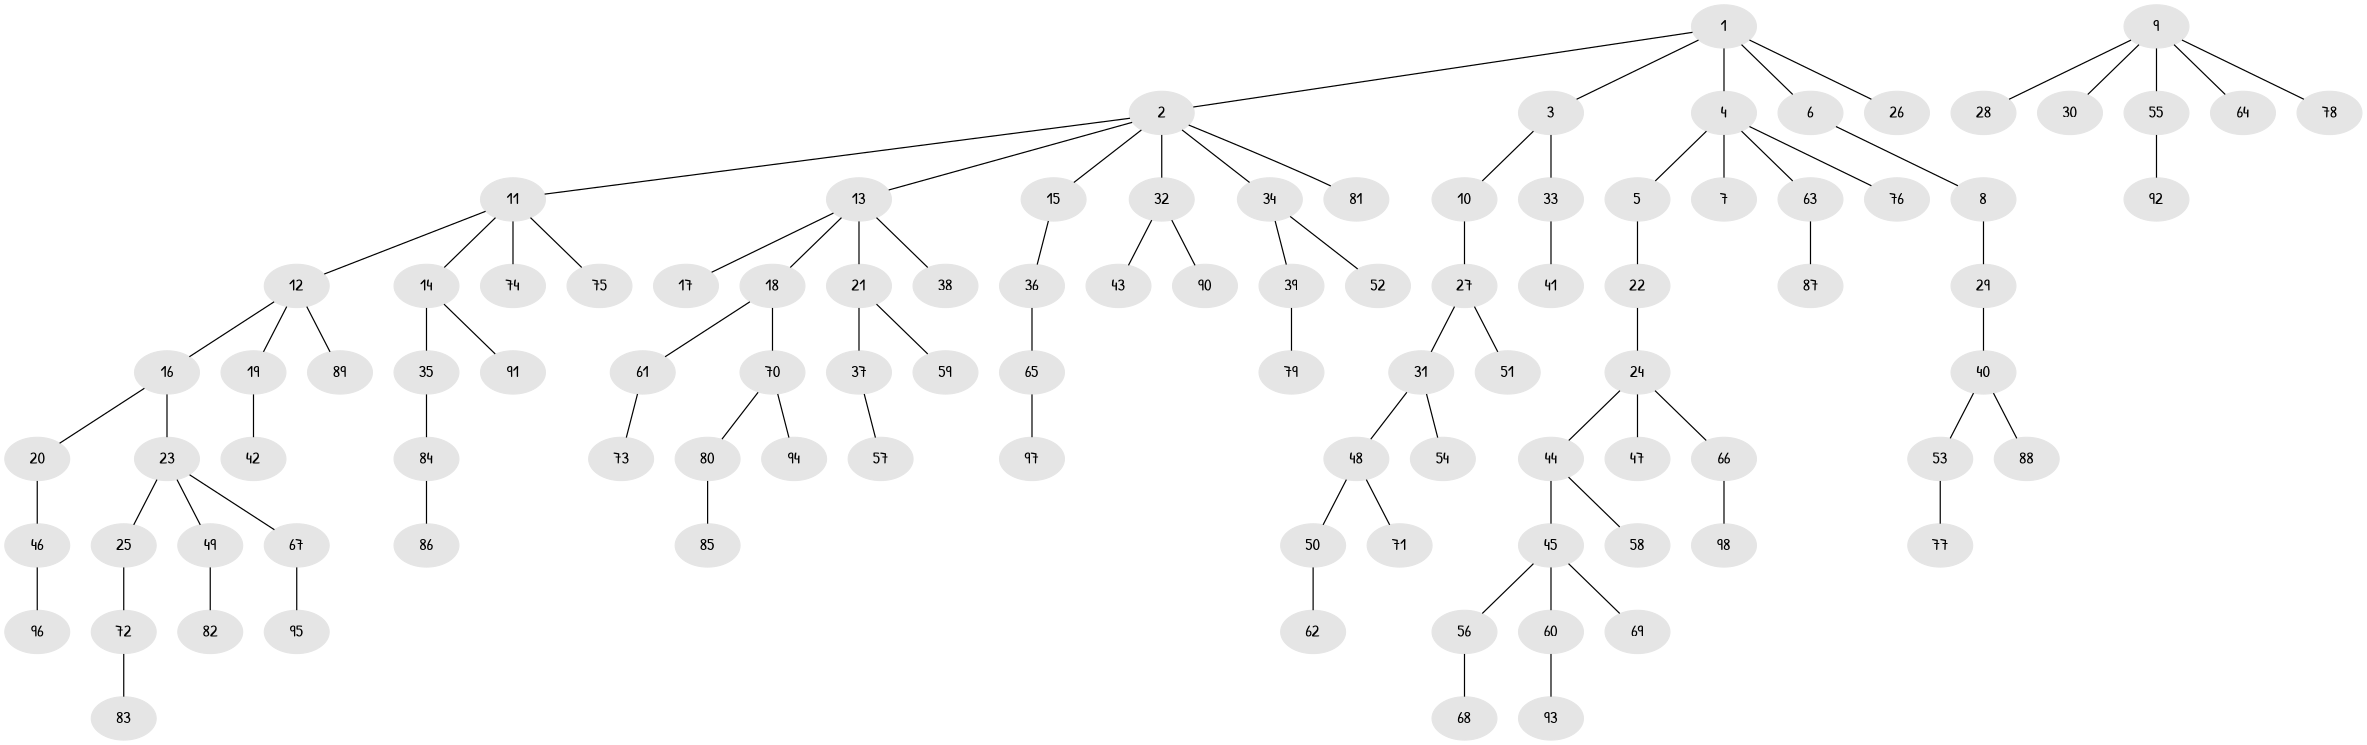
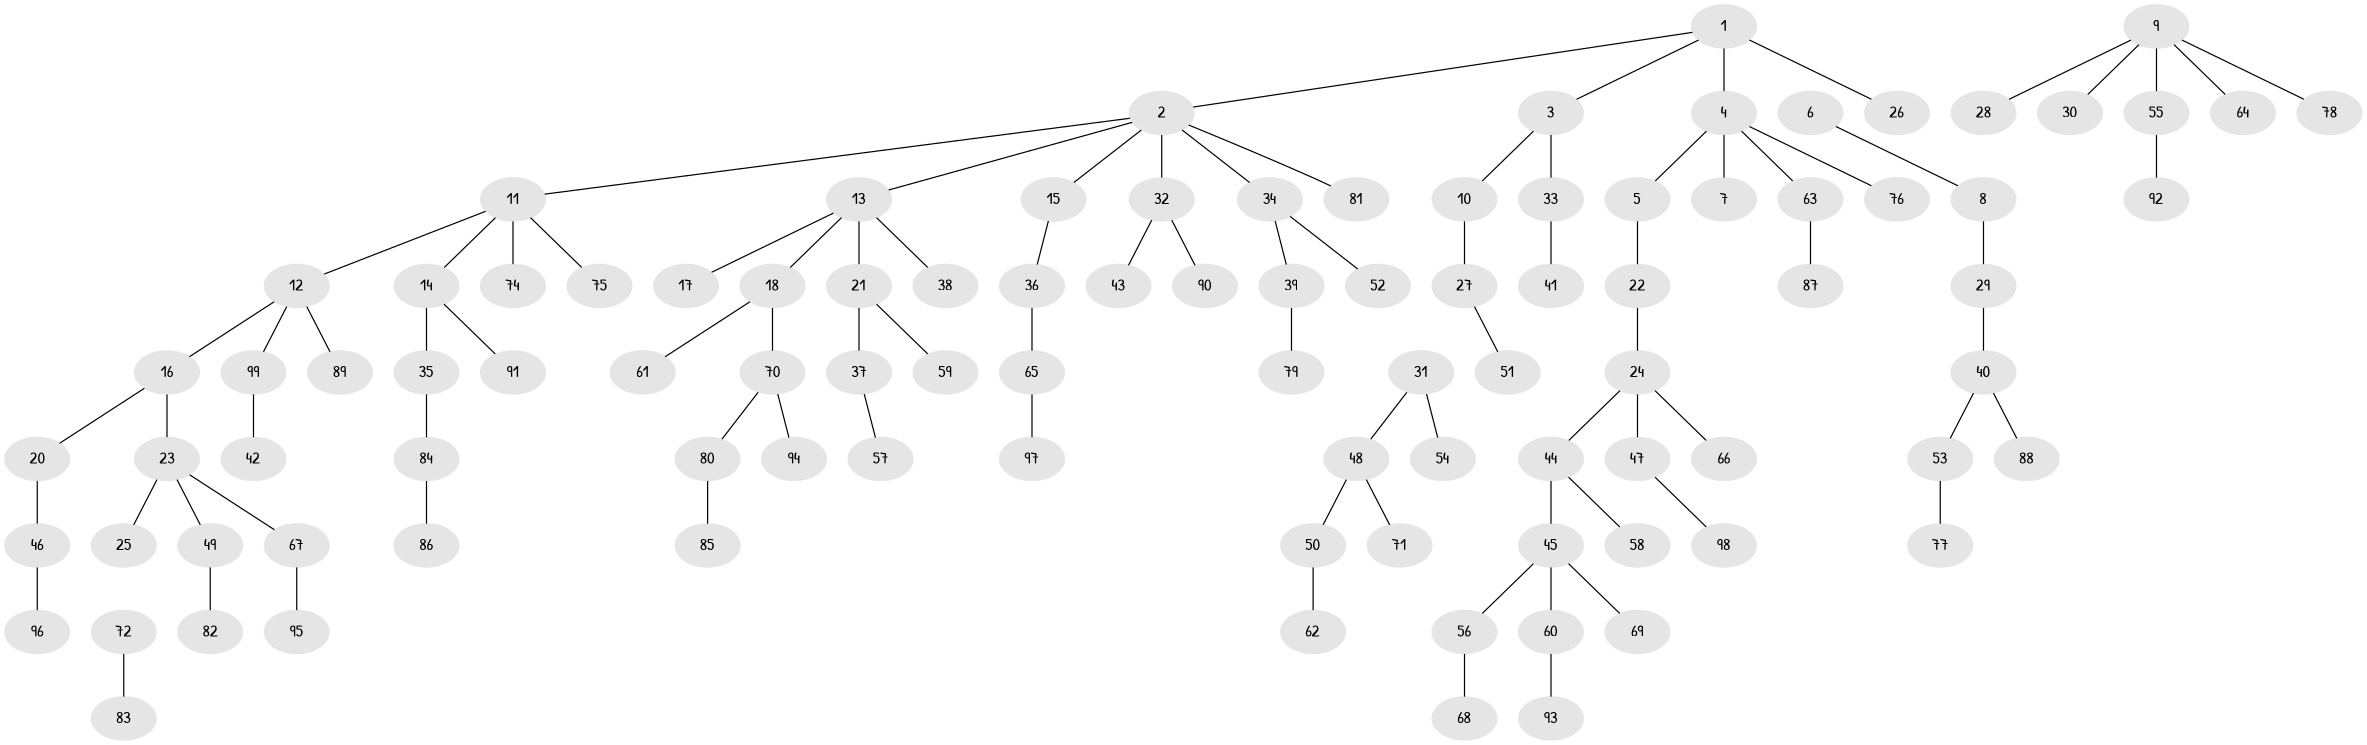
  graph {
    fontname="Patrick Hand"
    node [color=gray90 fontname="Patrick Hand" style=filled]
    edge [fontname="Patrick Hand"]
    1
    2
    3
    4
    6
    26
    11
    13
    15
    32
    34
    81
    10
    33
    5
    7
    63
    76
    8
    12
    14
    74
    75
    17
    18
    21
    38
    36
    43
    90
    39
    52
    27
    41
    22
    9
    28
    30
    55
    64
    78
    87
    24
    29
    40
    92
    31
    51
    16
-   19
+   19 [label=99]
    89
    35
    91
    20
    23
    42
    61
    70
    37
    59
    84
    65
    46
    25
    49
    67
-   73
    80
    94
    96
    57
    44
    47
    66
    72
    82
    95
    45
    58
    98
    83
    48
    54
    53
    88
    50
    71
    79
    86
    97
    77
    56
    60
    69
    68
    93
    62
    85
    1 -- 2
    1 -- 3
    1 -- 4
-   1 -- 6
    1 -- 26
    2 -- 11
    2 -- 13
    2 -- 15
    2 -- 32
    2 -- 34
    2 -- 81
    3 -- 10
    3 -- 33
    4 -- 5
    4 -- 7
    4 -- 63
    4 -- 76
    6 -- 8
    11 -- 12
    11 -- 14
    11 -- 74
    11 -- 75
    13 -- 17
    13 -- 18
    13 -- 21
    13 -- 38
    15 -- 36
    32 -- 43
    32 -- 90
    34 -- 39
    34 -- 52
    10 -- 27
    33 -- 41
    5 -- 22
    63 -- 87
    8 -- 29
    12 -- 16
    12 -- 19
    12 -- 89
    14 -- 35
    14 -- 91
    18 -- 61
    18 -- 70
    21 -- 37
    21 -- 59
    36 -- 65
    39 -- 79
-   27 -- 31
    27 -- 51
    22 -- 24
    9 -- 28
    9 -- 30
    9 -- 55
    9 -- 64
    9 -- 78
    55 -- 92
    24 -- 44
    24 -- 47
    24 -- 66
    29 -- 40
    40 -- 53
    40 -- 88
    31 -- 48
    31 -- 54
    16 -- 20
    16 -- 23
    19 -- 42
    35 -- 84
    20 -- 46
    23 -- 25
    23 -- 49
    23 -- 67
-   61 -- 73
    70 -- 80
    70 -- 94
    37 -- 57
    84 -- 86
    65 -- 97
    46 -- 96
-   25 -- 72
    49 -- 82
    67 -- 95
    80 -- 85
    44 -- 45
    44 -- 58
-   66 -- 98
+   47 -- 98
    72 -- 83
    45 -- 56
    45 -- 60
    45 -- 69
    48 -- 50
    48 -- 71
    53 -- 77
    50 -- 62
    56 -- 68
    60 -- 93
  }
